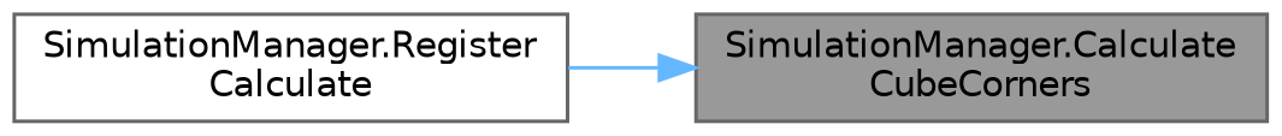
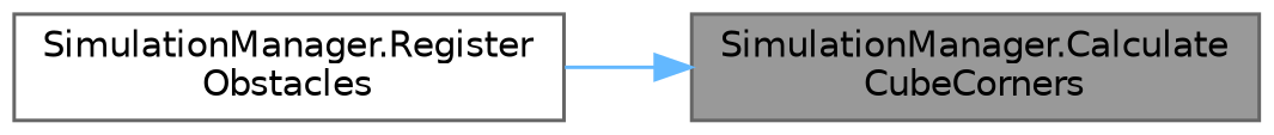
  digraph {
    rankdir=RL
    node [fontname=Helvetica fontsize=10 shape=box style=filled]
    n1 [color=gray40 fillcolor=grey60 fontcolor=black height=0.2 label="SimulationManager.Calculate\lCubeCorners" width=0.4]
-   n2 [color=grey40 fillcolor=white height=0.2 label="SimulationManager.Register\lCalculate" width=0.4]
+   n2 [color=grey40 fillcolor=white height=0.2 label="SimulationManager.Register\lObstacles" width=0.4]
    n1 -> n2 [color=steelblue1 dir=back fontname=Helvetica fontsize=10 labelfontname=Helvetica labelfontsize=10 style=solid]
  }
